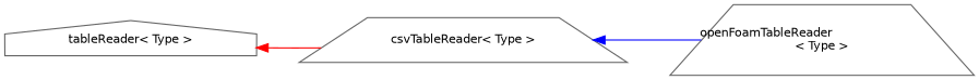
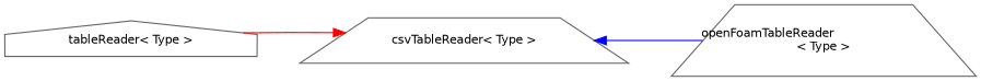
  digraph {
    rankdir=LR
    node [color=grey40 fillcolor=white fontname=Helvetica fontsize=10 shape=trapezium style=filled]
    edge [dir=back fontname=Helvetica fontsize=10 labelfontname=Helvetica labelfontsize=10 style=solid]
    n1 [height=0.2 label="tableReader\< Type \>" shape=house width=0.4]
    n2 [height=0.2 label="csvTableReader\< Type \>" width=0.4]
    n3 [height=0.2 label="openFoamTableReader\l\< Type \>" width=0.4]
-   n1 -> n2 [color=red]
+   n2 -> n1 [color=red]
    n2 -> n3 [color=blue]
  }
